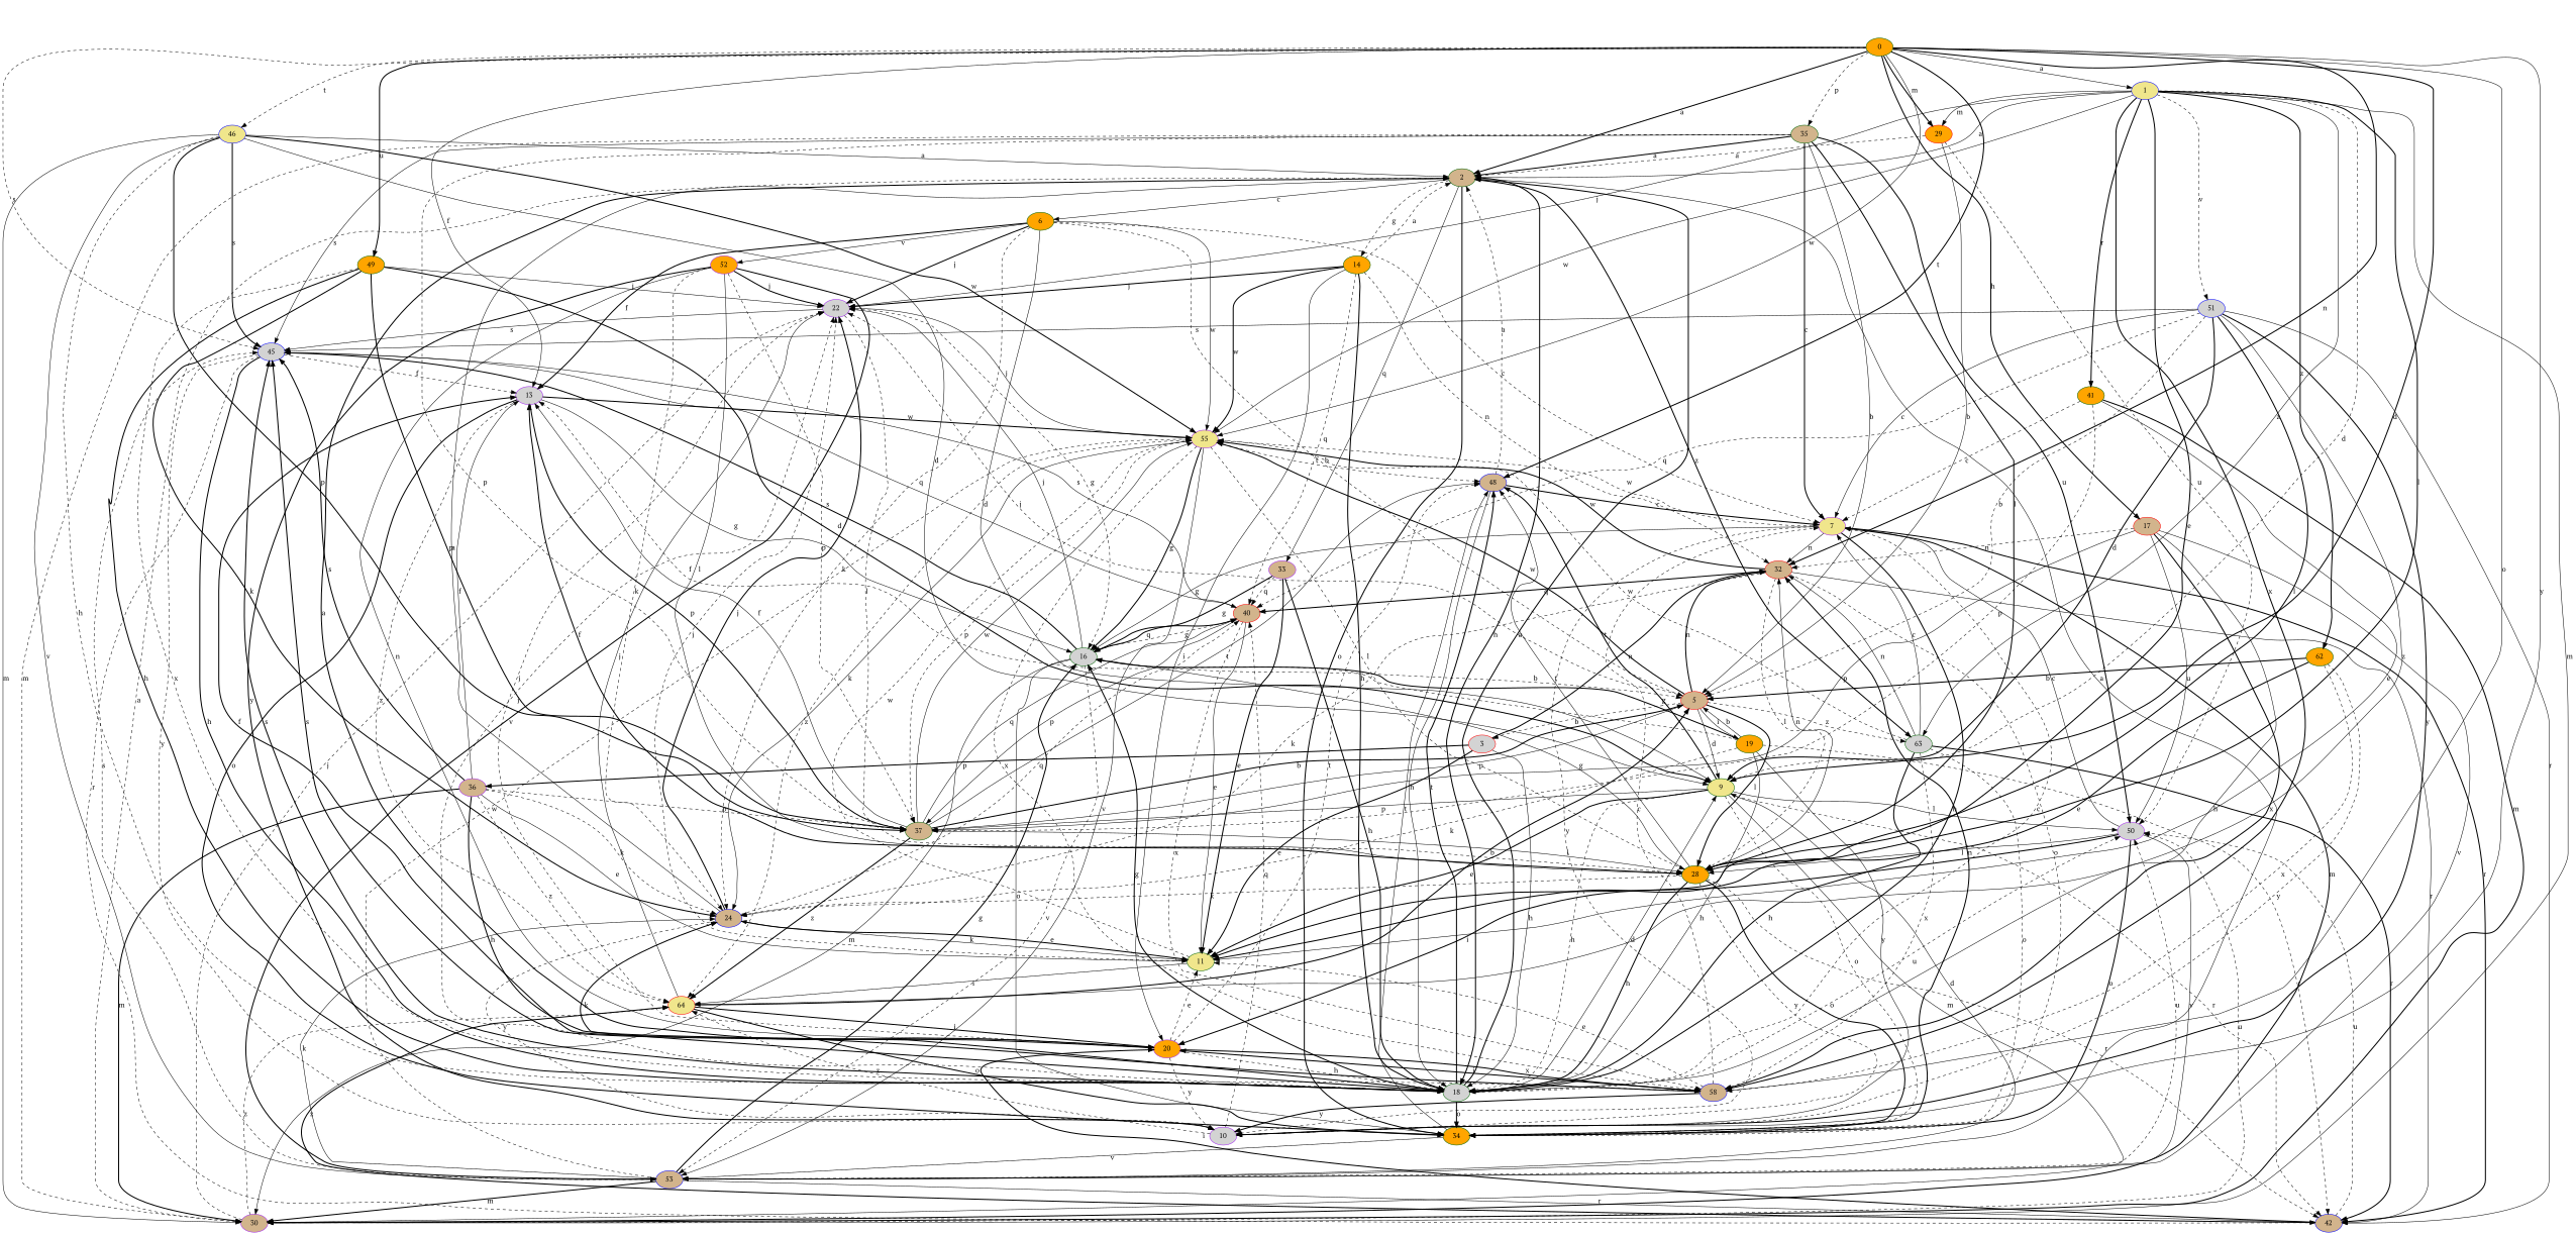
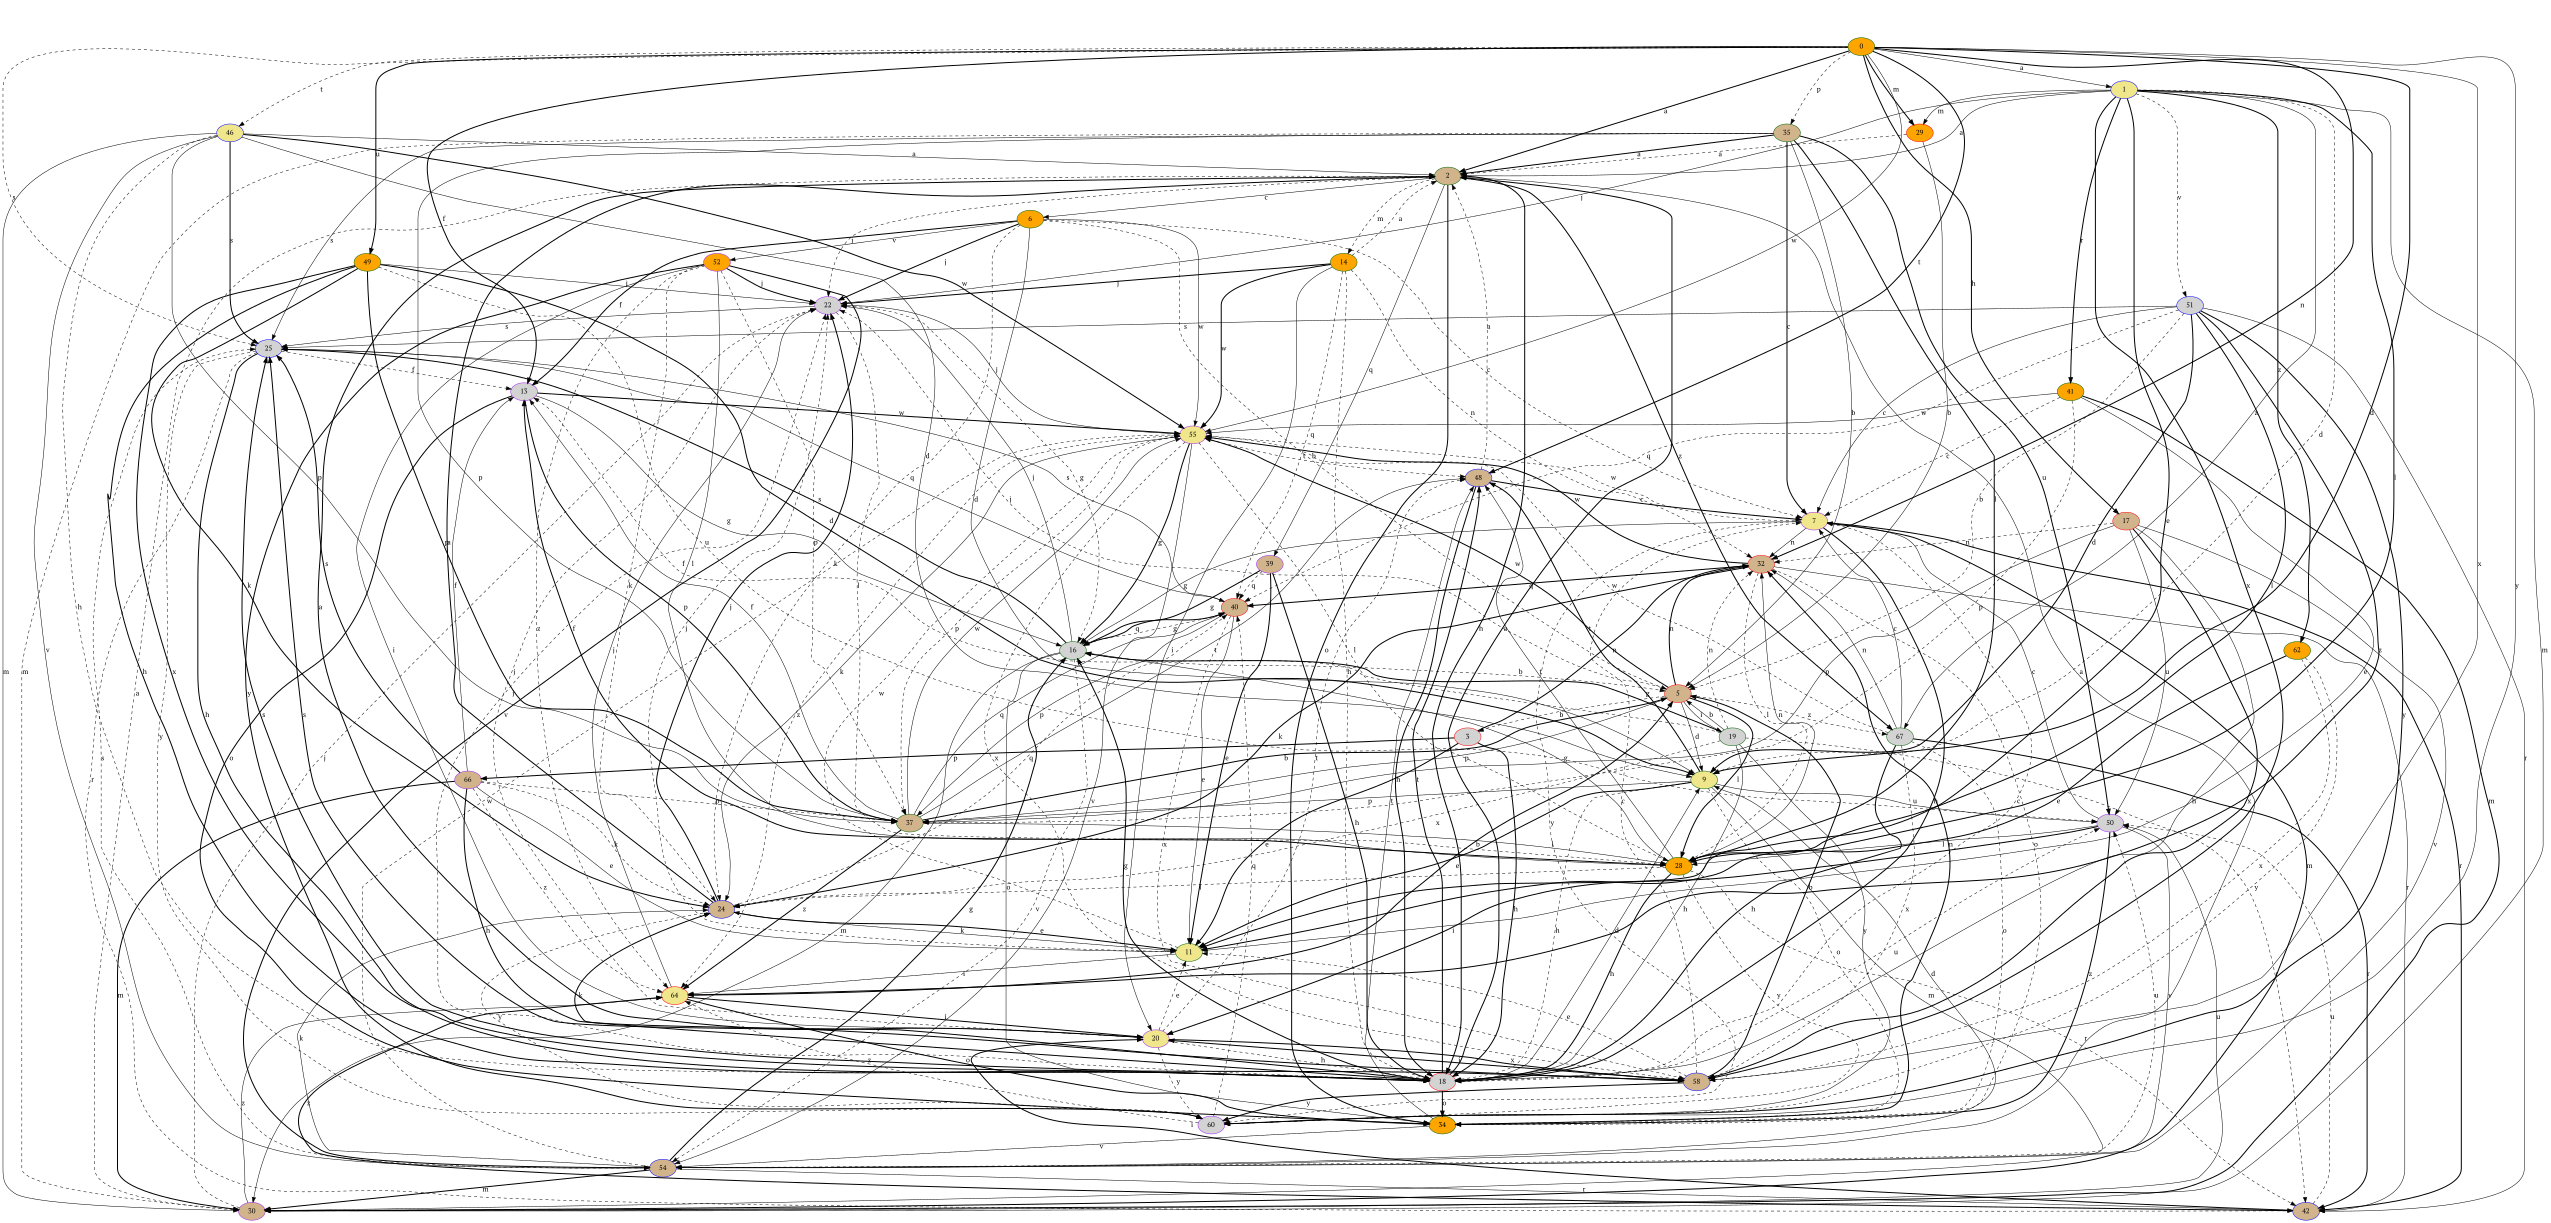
  strict digraph {
    fontname="PT Serif"
    node [color=darkgreen fillcolor=tan fontname="PT Serif" style=filled]
    edge [fontname="PT Serif" style=bold]
    0 [fillcolor=orange]
    1 [color=blue fillcolor=khaki]
    2
    9 [fillcolor=khaki]
    13 [color=purple fillcolor=lightgrey]
    17 [color=red]
    29 [color=red fillcolor=orange]
    32 [color=red]
    35
-   45 [color=blue fillcolor=lightgrey]
+   45 [color=blue fillcolor=lightgrey label=25]
    46 [color=blue fillcolor=khaki]
    48 [color=blue]
    49 [fillcolor=orange]
    55 [color=purple fillcolor=khaki]
    58 [color=blue]
-   60 [color=purple fillcolor=lightgrey label=10]
+   60 [color=purple fillcolor=lightgrey]
    11 [fillcolor=khaki]
    22 [color=purple fillcolor=lightgrey]
    28 [fillcolor=orange]
    30 [color=purple]
    41 [fillcolor=orange]
    51 [color=blue fillcolor=lightgrey]
    62 [fillcolor=orange]
-   63 [fillcolor=lightgrey]
+   63 [fillcolor=lightgrey label=67]
    6 [fillcolor=orange]
    14 [fillcolor=orange]
-   18 [fillcolor=lightgrey]
+   18 [color=red fillcolor=lightgrey]
    34 [fillcolor=orange]
-   39 [color=purple label=33]
+   39 [color=purple]
    37
    42 [color=blue]
    50 [color=purple fillcolor=lightgrey]
    16 [fillcolor=lightgrey]
    64 [color=red fillcolor=khaki]
-   53 [color=blue]
+   53 [color=blue label=54]
    5 [color=red]
    24 [color=blue]
    40 [color=red]
    7 [color=purple fillcolor=khaki]
-   20 [color=purple fillcolor=orange]
+   20 [color=purple fillcolor=khaki]
    52 [color=purple fillcolor=orange]
    3 [color=red fillcolor=lightgrey]
-   36 [color=purple]
-   19 [fillcolor=orange]
+   36 [color=purple label=66]
+   19 [fillcolor=lightgrey]
    0 -> 1 [label=a style=solid]
    0 -> 2 [label=a]
    0 -> 9 [label=d]
-   0 -> 13 [label=f style=solid]
+   0 -> 13 [label=f]
    0 -> 17 [label=h]
    0 -> 29 [label=m]
    0 -> 32 [label=n]
    0 -> 35 [label=p style=dashed]
    0 -> 45 [label=s style=dashed]
    0 -> 46 [label=t style=dashed]
    0 -> 48 [label=t]
    0 -> 49 [label=u]
    0 -> 55 [label=w style=solid]
-   0 -> 58 [label=o style=solid]
+   0 -> 58 [label=x style=solid]
    0 -> 60 [label=y style=solid]
    1 -> 2 [label=a style=solid]
    1 -> 9 [label=d style=dashed]
    1 -> 29 [label=m style=solid]
-   1 -> 55 [label=w style=solid]
+   41 -> 55 [label=w style=solid]
    1 -> 58 [label=x]
    1 -> 11 [label=e]
    1 -> 22 [label=j style=solid]
    1 -> 28 [label=l]
    1 -> 30 [label=m style=solid]
    1 -> 41 [label=r]
    1 -> 51 [label=v style=dashed]
    1 -> 62 [label=z]
    1 -> 63 [label=z style=solid]
+   2 -> 22 [label=j style=dashed]
    2 -> 63 [label=z]
    2 -> 6 [label=c style=solid]
-   2 -> 14 [label=g style=dashed]
+   2 -> 14 [label=m style=dashed]
    2 -> 18 [label=h]
    2 -> 34 [label=o]
    2 -> 39 [label=q style=solid]
    9 -> 48 [label=t]
    9 -> 11 [label=e]
    9 -> 30 [label=m style=solid]
    9 -> 18 [label=h style=dashed]
    9 -> 34 [label=o style=dashed]
    9 -> 37 [label=p style=solid]
-   9 -> 42 [label=r style=dashed]
-   9 -> 50 [label=l style=solid]
+   9 -> 50 [label=u style=solid]
    13 -> 55 [label=w]
    13 -> 34 [label=o]
    13 -> 37 [label=p]
    13 -> 16 [label=g style=solid]
-   13 -> 64 [label=z style=dashed]
+   52 -> 64 [label=z style=dashed]
    17 -> 32 [label=n style=dashed]
    17 -> 58 [label=x]
    17 -> 18 [label=h style=solid]
    17 -> 37 [label=p style=solid]
    17 -> 50 [label=u style=solid]
    17 -> 53 [label=v style=solid]
    29 -> 2 [label=a style=dashed]
    29 -> 5 [label=b style=solid]
    32 -> 55 [label=w]
    32 -> 28 [label=l style=dashed]
    32 -> 34 [label=o style=dashed]
    32 -> 42 [label=r style=solid]
-   32 -> 24 [label=k style=dashed]
+   32 -> 24 [label=k]
    32 -> 40 [label=q]
    35 -> 2 [label=a]
    35 -> 45 [label=s style=solid]
    35 -> 28 [label=l]
    35 -> 30 [label=m style=dashed]
-   35 -> 37 [label=p style=dashed]
+   35 -> 37 [label=p style=solid]
    35 -> 50 [label=u]
    35 -> 5 [label=b style=solid]
    35 -> 7 [label=c]
    45 -> 13 [label=f style=dashed]
    45 -> 60 [label=y style=dashed]
    45 -> 18 [label=h]
    45 -> 42 [label=r style=dashed]
    45 -> 40 [label=q style=solid]
    46 -> 2 [label=a style=solid]
    46 -> 9 [label=d style=solid]
    46 -> 45 [label=s]
    46 -> 55 [label=w]
    46 -> 30 [label=m style=solid]
    46 -> 18 [label=h style=dashed]
-   46 -> 37 [label=p]
+   46 -> 37 [label=p style=solid]
    46 -> 53 [label=v style=solid]
    48 -> 2 [label=a style=dashed]
-   48 -> 18 [label=h style=solid]
+   48 -> 18 [label=h]
    48 -> 7 [label=c]
    49 -> 9 [label=d]
-   49 -> 58 [label=x style=dashed]
+   49 -> 58 [label=x]
    49 -> 22 [label=j style=solid]
    49 -> 18 [label=h]
    49 -> 37 [label=p]
-   29 -> 50 [label=u style=dashed]
+   49 -> 50 [label=u style=dashed]
    49 -> 24 [label=k]
    55 -> 48 [label=t style=dashed]
    55 -> 58 [label=x style=dashed]
    55 -> 22 [label=j style=solid]
    55 -> 28 [label=l style=dashed]
    55 -> 37 [label=p style=dashed]
    55 -> 16 [label=g]
    55 -> 64 [label=z style=dashed]
    55 -> 53 [label=v style=solid]
    55 -> 24 [label=k style=solid]
    58 -> 45 [label=s]
    58 -> 60 [label=y]
    58 -> 11 [label=e style=dashed]
-   62 -> 5 [label=b]
+   58 -> 5 [label=b]
    58 -> 7 [label=c style=dashed]
    58 -> 20 [label=i]
    60 -> 64 [label=z style=dashed]
    60 -> 40 [label=q style=dashed]
    11 -> 55 [label=w style=dashed]
    11 -> 22 [label=j style=dashed]
    11 -> 64 [label=i style=solid]
    11 -> 24 [label=k style=solid]
    22 -> 45 [label=s style=solid]
    22 -> 28 [label=l style=dashed]
    22 -> 16 [label=g style=dashed]
    28 -> 13 [label=f]
    28 -> 32 [label=n style=solid]
    28 -> 48 [label=t style=solid]
    28 -> 60 [label=y style=dashed]
    28 -> 18 [label=h]
-   28 -> 34 [label=o]
    28 -> 42 [label=r style=dashed]
    28 -> 16 [label=g style=solid]
-   28 -> 24 [label=k style=dashed]
+   28 -> 24 [label=l style=dashed]
    30 -> 2 [label=a style=dashed]
    30 -> 22 [label=j style=dashed]
-   30 -> 50 [label=u style=dashed]
-   30 -> 64 [label=z style=dashed]
+   30 -> 50 [label=u style=solid]
+   30 -> 64 [label=z style=solid]
    41 -> 11 [label=e style=solid]
    41 -> 30 [label=m]
    41 -> 37 [label=p style=dashed]
    41 -> 7 [label=c style=dashed]
    51 -> 9 [label=d]
    51 -> 45 [label=s style=solid]
    51 -> 60 [label=y]
    51 -> 28 [label=l]
    51 -> 42 [label=r style=solid]
-   51 -> 64 [label=z style=solid]
+   51 -> 64 [label=z]
    51 -> 5 [label=b style=dashed]
    51 -> 40 [label=q style=dashed]
    51 -> 7 [label=c style=solid]
    62 -> 58 [label=x style=dashed]
    62 -> 60 [label=y style=dashed]
    62 -> 11 [label=e]
    63 -> 32 [label=n style=solid]
    63 -> 55 [label=w style=dashed]
    63 -> 58 [label=x style=dashed]
    63 -> 18 [label=h]
    63 -> 34 [label=o style=dashed]
    63 -> 42 [label=r]
    63 -> 7 [label=c style=solid]
    6 -> 9 [label=d style=solid]
    6 -> 13 [label=f]
    6 -> 55 [label=w style=solid]
    6 -> 22 [label=j]
    6 -> 5 [label=b style=dashed]
    6 -> 24 [label=k style=dashed]
    6 -> 7 [label=c style=dashed]
    6 -> 52 [label=v style=solid]
    14 -> 2 [label=a style=dashed]
    14 -> 32 [label=n style=dashed]
    14 -> 55 [label=w]
    14 -> 22 [label=j]
-   14 -> 18 [label=h]
+   14 -> 18 [label=h style=dashed]
    14 -> 40 [label=q style=dashed]
    14 -> 20 [label=i style=solid]
    18 -> 2 [label=a]
    18 -> 9 [label=d style=solid]
    18 -> 45 [label=s]
    18 -> 48 [label=t]
    18 -> 22 [label=j style=dashed]
    18 -> 34 [label=o]
    18 -> 50 [label=u style=dashed]
    18 -> 16 [label=g]
    18 -> 24 [label=k]
    18 -> 7 [label=c style=dashed]
    34 -> 32 [label=n]
    34 -> 48 [label=t style=solid]
    34 -> 53 [label=v style=solid]
    39 -> 11 [label=e]
    39 -> 18 [label=h]
    39 -> 16 [label=g]
    39 -> 40 [label=q style=dashed]
    37 -> 13 [label=f style=solid]
    37 -> 48 [label=t style=solid]
    37 -> 55 [label=w style=solid]
    37 -> 28 [label=l style=solid]
    37 -> 64 [label=z]
    37 -> 5 [label=b]
    37 -> 40 [label=q style=solid]
    42 -> 50 [label=u style=dashed]
    42 -> 64 [label=z]
    42 -> 20 [label=i]
    50 -> 28 [label=l style=solid]
-   50 -> 34 [label=o]
+   50 -> 34 [label=z]
    50 -> 53 [label=v style=solid]
    50 -> 7 [label=c style=solid]
    50 -> 20 [label=i]
    16 -> 45 [label=s]
    16 -> 22 [label=j style=solid]
    16 -> 30 [label=m style=solid]
    16 -> 34 [label=o style=solid]
    16 -> 53 [label=v style=dashed]
    16 -> 5 [label=b style=dashed]
    16 -> 40 [label=q]
    64 -> 22 [label=j style=solid]
    64 -> 34 [label=o]
    64 -> 5 [label=b]
    64 -> 20 [label=i]
    53 -> 2 [label=a style=solid]
    53 -> 9 [label=d style=solid]
    53 -> 45 [label=s style=dashed]
    53 -> 55 [label=w style=dashed]
    53 -> 30 [label=m]
    53 -> 42 [label=r style=solid]
    53 -> 50 [label=u style=dashed]
    53 -> 16 [label=g]
    53 -> 24 [label=k style=solid]
    5 -> 9 [label=d style=solid]
    5 -> 32 [label=n]
    5 -> 55 [label=w]
    5 -> 22 [label=j style=dashed]
    5 -> 28 [label=l]
    5 -> 63 [label=z style=dashed]
    5 -> 37 [label=p style=solid]
    5 -> 3 [label=b style=dashed]
    5 -> 19 [label=i style=solid]
-   24 -> 2 [label=a style=solid]
+   24 -> 2 [label=a]
    24 -> 60 [label=y style=dashed]
    24 -> 11 [label=e]
    24 -> 22 [label=j]
    24 -> 40 [label=q style=dashed]
    40 -> 45 [label=s style=solid]
    40 -> 58 [label=x style=dashed]
    40 -> 11 [label=e style=solid]
    40 -> 37 [label=p style=solid]
    40 -> 16 [label=g style=dashed]
    7 -> 32 [label=n style=solid]
    7 -> 55 [label=w style=dashed]
    7 -> 60 [label=y style=dashed]
    7 -> 30 [label=m]
    7 -> 18 [label=h]
    7 -> 42 [label=r]
    7 -> 16 [label=g style=solid]
    20 -> 2 [label=a]
-   20 -> 13 [label=f]
    20 -> 48 [label=t style=dashed]
    20 -> 58 [label=x]
    20 -> 60 [label=y style=dashed]
    20 -> 11 [label=e style=dashed]
    20 -> 22 [label=j style=dashed]
    20 -> 18 [label=h style=dashed]
    52 -> 60 [label=y]
    52 -> 22 [label=j]
    52 -> 28 [label=l style=solid]
    52 -> 37 [label=p style=dashed]
    52 -> 53 [label=v]
    52 -> 24 [label=k style=dashed]
-   52 -> 20 [label=n style=solid]
+   52 -> 20 [label=i style=solid]
    3 -> 32 [label=n]
    3 -> 11 [label=e]
-   3 -> 18 [label=h style=solid]
+   3 -> 18 [label=h]
    3 -> 36 [label=p]
    36 -> 13 [label=f style=solid]
    36 -> 45 [label=s]
    36 -> 11 [label=e style=solid]
    36 -> 30 [label=m]
    36 -> 18 [label=h]
    36 -> 37 [label=p style=dashed]
    36 -> 64 [label=z style=dashed]
    36 -> 24 [label=k style=dashed]
    19 -> 13 [label=f style=dashed]
+   19 -> 32 [label=n style=dashed]
    19 -> 60 [label=y style=solid]
    19 -> 18 [label=h style=solid]
    19 -> 42 [label=r style=dashed]
    19 -> 16 [label=g]
    19 -> 5 [label=b style=solid]
-   19 -> 24 [label=k style=dashed]
+   19 -> 24 [label=x style=dashed]
  }
